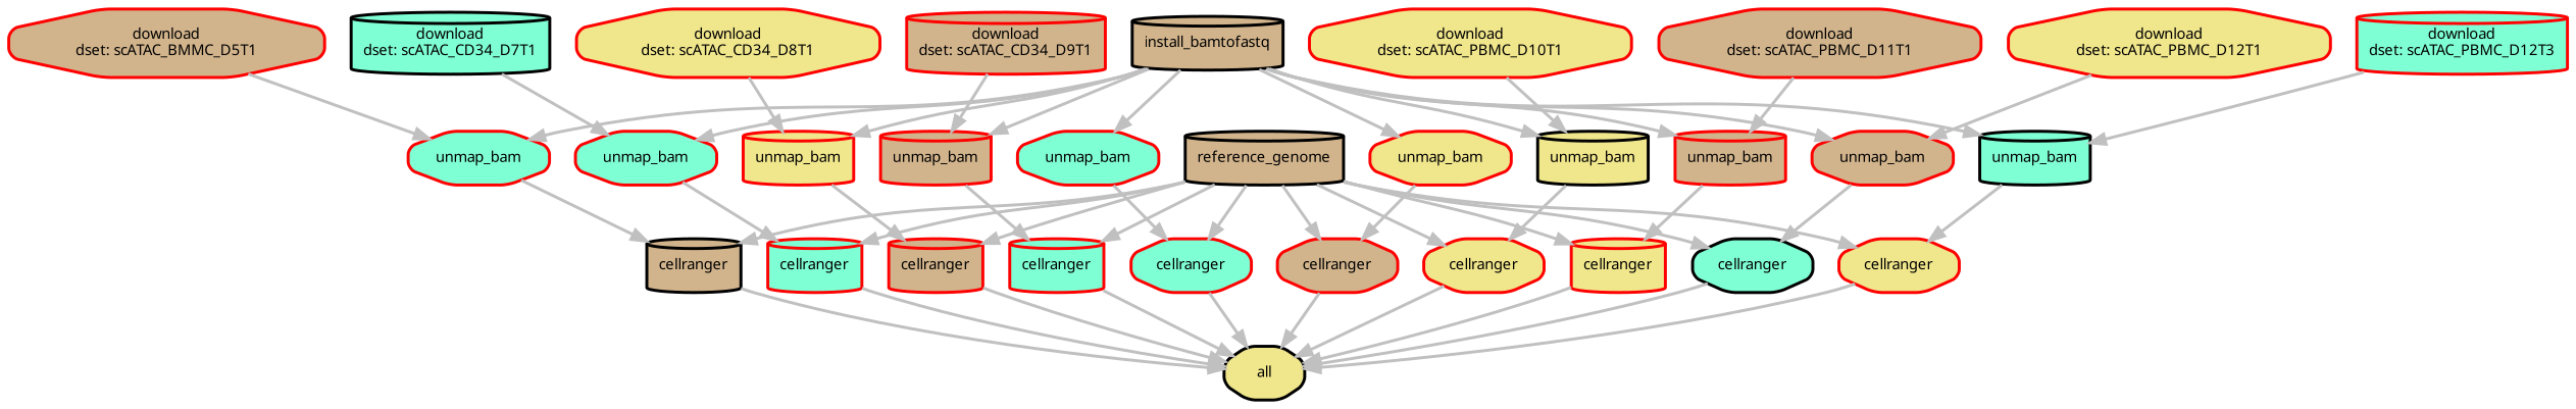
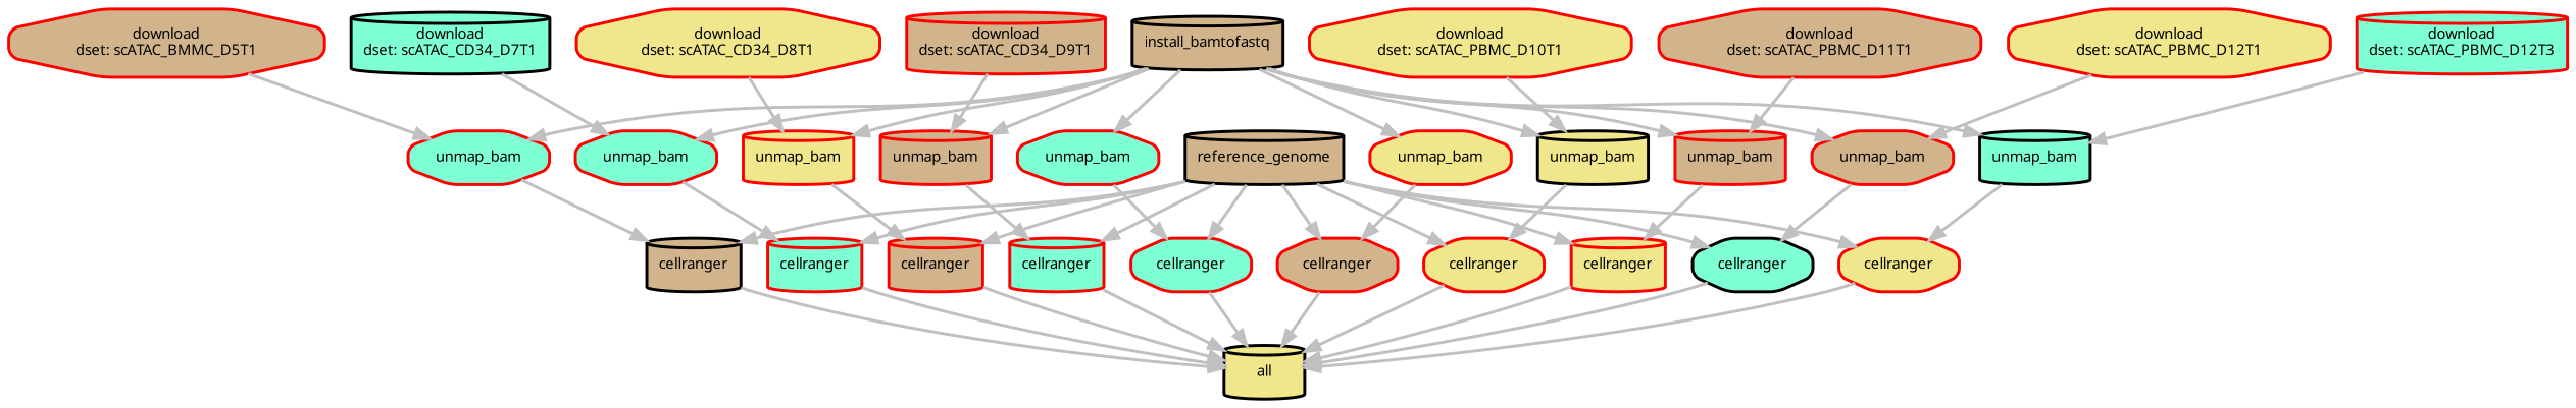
  digraph {
    bgcolor=white
    node [color=red fillcolor=tan fontname=sans fontsize=10 penwidth=2 shape=cylinder style="rounded,filled"]
    edge [color=grey penwidth=2]
-   n1 [color=black fillcolor=khaki label=all shape=octagon]
+   n1 [color=black fillcolor=khaki label=all]
    n2 [color=black label=cellranger]
    n3 [fillcolor=aquamarine label=unmap_bam shape=octagon]
    n4 [label="download\ndset: scATAC_BMMC_D5T1" shape=octagon]
    n5 [color=black label=install_bamtofastq]
    n6 [fillcolor=aquamarine label=unmap_bam shape=octagon]
    n7 [fillcolor=aquamarine label=unmap_bam shape=octagon]
    n8 [fillcolor=khaki label=unmap_bam]
    n9 [label=unmap_bam]
    n10 [color=black fillcolor=khaki label=unmap_bam]
    n11 [label=unmap_bam]
    n12 [label=unmap_bam shape=octagon]
    n13 [fillcolor=khaki label=unmap_bam shape=octagon]
    n14 [color=black fillcolor=aquamarine label=unmap_bam]
    n15 [fillcolor=aquamarine label=cellranger shape=octagon]
    n16 [fillcolor=aquamarine label=cellranger]
    n17 [label=cellranger]
    n18 [fillcolor=aquamarine label=cellranger]
    n19 [fillcolor=khaki label=cellranger shape=octagon]
    n20 [fillcolor=khaki label=cellranger]
    n21 [color=black fillcolor=aquamarine label=cellranger shape=octagon]
    n22 [label=cellranger shape=octagon]
    n23 [fillcolor=khaki label=cellranger shape=octagon]
    n24 [color=black label=reference_genome]
    n25 [color=black fillcolor=aquamarine label="download\ndset: scATAC_CD34_D7T1"]
    n26 [fillcolor=khaki label="download\ndset: scATAC_CD34_D8T1" shape=octagon]
    n27 [label="download\ndset: scATAC_CD34_D9T1"]
    n28 [fillcolor=khaki label="download\ndset: scATAC_PBMC_D10T1" shape=octagon]
    n29 [label="download\ndset: scATAC_PBMC_D11T1" shape=octagon]
    n30 [fillcolor=khaki label="download\ndset: scATAC_PBMC_D12T1" shape=octagon]
    n31 [fillcolor=aquamarine label="download\ndset: scATAC_PBMC_D12T3"]
    n2 -> n1
    n3 -> n2
    n4 -> n3
    n5 -> n3
    n5 -> n6
    n5 -> n7
    n5 -> n8
    n5 -> n9
    n5 -> n10
    n5 -> n11
    n5 -> n12
    n5 -> n13
    n5 -> n14
    n6 -> n15
    n7 -> n16
    n8 -> n17
    n9 -> n18
    n10 -> n19
    n11 -> n20
    n12 -> n21
    n13 -> n22
    n14 -> n23
    n15 -> n1
    n16 -> n1
    n17 -> n1
    n18 -> n1
    n19 -> n1
    n20 -> n1
    n21 -> n1
    n22 -> n1
    n23 -> n1
    n24 -> n2
    n24 -> n15
    n24 -> n16
    n24 -> n17
    n24 -> n18
    n24 -> n19
    n24 -> n20
    n24 -> n21
    n24 -> n22
    n24 -> n23
    n25 -> n7
    n26 -> n8
    n27 -> n9
    n28 -> n10
    n29 -> n11
    n30 -> n12
    n31 -> n14
  }
